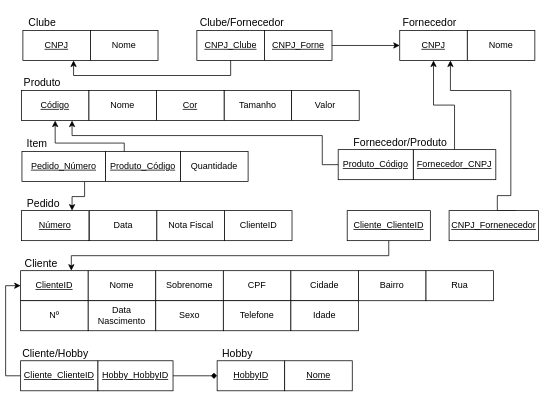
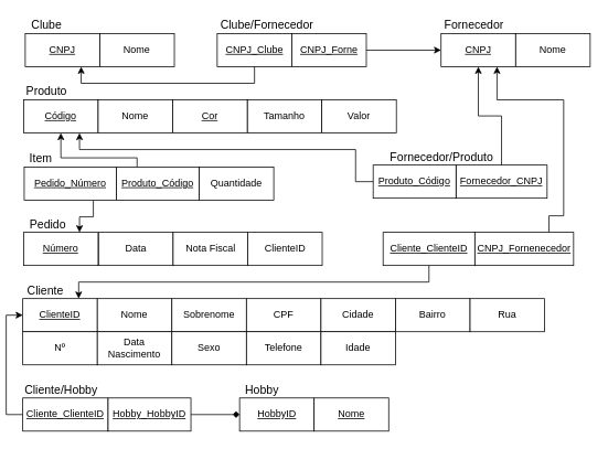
  <mxCell id="0" />
  <mxCell id="1" parent="0" />
  <mxCell id="2" value="&lt;u&gt;CNPJ&lt;/u&gt;" style="rounded=0;whiteSpace=wrap;html=1;" parent="1" vertex="1"><mxGeometry x="23" y="40" width="90" height="40" as="geometry" /></mxCell>
  <mxCell id="3" value="Nome" style="rounded=0;whiteSpace=wrap;html=1;" parent="1" vertex="1"><mxGeometry x="113" y="40" width="90" height="40" as="geometry" /></mxCell>
  <mxCell id="4" value="&lt;font style=&quot;font-size: 14px;&quot;&gt;Clube&lt;/font&gt;" style="text;html=1;strokeColor=none;fillColor=none;align=center;verticalAlign=middle;whiteSpace=wrap;rounded=0;" parent="1" vertex="1"><mxGeometry x="23" y="20" width="52" height="20" as="geometry" /></mxCell>
  <mxCell id="5" value="&lt;font style=&quot;font-size: 14px;&quot;&gt;Fornecedor&lt;/font&gt;" style="text;html=1;strokeColor=none;fillColor=none;align=center;verticalAlign=middle;whiteSpace=wrap;rounded=0;" parent="1" vertex="1"><mxGeometry x="525" y="20" width="80" height="20" as="geometry" /></mxCell>
  <mxCell id="6" value="&lt;u&gt;CNPJ&lt;/u&gt;" style="rounded=0;whiteSpace=wrap;html=1;" parent="1" vertex="1"><mxGeometry x="525" y="40" width="90" height="40" as="geometry" /></mxCell>
  <mxCell id="7" value="Nome" style="rounded=0;whiteSpace=wrap;html=1;" parent="1" vertex="1"><mxGeometry x="615" y="40" width="90" height="40" as="geometry" /></mxCell>
  <mxCell id="8" value="&lt;u&gt;CNPJ_Clube&lt;/u&gt;" style="rounded=0;whiteSpace=wrap;html=1;" parent="1" vertex="1"><mxGeometry x="254.75" y="40" width="90" height="40" as="geometry" /></mxCell>
  <mxCell id="9" style="edgeStyle=orthogonalEdgeStyle;rounded=0;orthogonalLoop=1;jettySize=auto;html=1;entryX=0;entryY=0.5;entryDx=0;entryDy=0;" parent="1" source="10" target="6" edge="1"><mxGeometry relative="1" as="geometry"><mxPoint x="548" y="80" as="targetPoint" /></mxGeometry></mxCell>
  <mxCell id="10" value="&lt;u&gt;CNPJ_Forne&lt;/u&gt;" style="rounded=0;whiteSpace=wrap;html=1;" parent="1" vertex="1"><mxGeometry x="344.75" y="40" width="90" height="40" as="geometry" /></mxCell>
  <mxCell id="11" value="&lt;font style=&quot;font-size: 14px;&quot;&gt;Clube/Fornecedor&lt;/font&gt;" style="text;html=1;strokeColor=none;fillColor=none;align=center;verticalAlign=middle;whiteSpace=wrap;rounded=0;" parent="1" vertex="1"><mxGeometry x="254.75" y="20" width="120.25" height="20" as="geometry" /></mxCell>
  <mxCell id="12" value="&lt;font style=&quot;font-size: 14px;&quot;&gt;Cliente&lt;/font&gt;" style="text;html=1;strokeColor=none;fillColor=none;align=center;verticalAlign=middle;whiteSpace=wrap;rounded=0;" parent="1" vertex="1"><mxGeometry x="20" y="340" width="55" height="20" as="geometry" /></mxCell>
  <mxCell id="13" value="&lt;u&gt;Código&lt;/u&gt;" style="rounded=0;whiteSpace=wrap;html=1;" parent="1" vertex="1"><mxGeometry x="21" y="120" width="90" height="40" as="geometry" /></mxCell>
  <mxCell id="14" value="Nome" style="rounded=0;whiteSpace=wrap;html=1;" parent="1" vertex="1"><mxGeometry x="111" y="120" width="90" height="40" as="geometry" /></mxCell>
  <mxCell id="15" value="Tamanho" style="rounded=0;whiteSpace=wrap;html=1;" parent="1" vertex="1"><mxGeometry x="291" y="120" width="90" height="40" as="geometry" /></mxCell>
  <mxCell id="16" value="Valor" style="rounded=0;whiteSpace=wrap;html=1;" parent="1" vertex="1"><mxGeometry x="381" y="120" width="90" height="40" as="geometry" /></mxCell>
  <mxCell id="17" value="&lt;font style=&quot;font-size: 14px;&quot;&gt;Produto&lt;/font&gt;" style="text;html=1;strokeColor=none;fillColor=none;align=center;verticalAlign=middle;whiteSpace=wrap;rounded=0;" parent="1" vertex="1"><mxGeometry x="20" y="100" width="57.5" height="20" as="geometry" /></mxCell>
  <mxCell id="18" style="edgeStyle=orthogonalEdgeStyle;rounded=0;orthogonalLoop=1;jettySize=auto;html=1;exitX=0;exitY=0.5;exitDx=0;exitDy=0;entryX=0;entryY=0.5;entryDx=0;entryDy=0;" parent="1" source="19" target="38" edge="1"><mxGeometry relative="1" as="geometry" /></mxCell>
  <mxCell id="19" value="&lt;u&gt;Cliente_ClienteID&lt;/u&gt;" style="rounded=0;whiteSpace=wrap;html=1;" parent="1" vertex="1"><mxGeometry x="20" y="480" width="103" height="40" as="geometry" /></mxCell>
  <mxCell id="20" style="edgeStyle=orthogonalEdgeStyle;rounded=0;orthogonalLoop=1;jettySize=auto;html=1;exitX=1;exitY=0.5;exitDx=0;exitDy=0;entryX=0;entryY=0.5;entryDx=0;entryDy=0;endArrow=diamond;" edge="1" parent="1" source="21" target="60"><mxGeometry relative="1" as="geometry" /></mxCell>
  <mxCell id="21" value="&lt;u&gt;Hobby_HobbyID&lt;/u&gt;" style="rounded=0;whiteSpace=wrap;html=1;" parent="1" vertex="1"><mxGeometry x="123" y="480" width="100" height="40" as="geometry" /></mxCell>
  <mxCell id="22" value="&lt;font style=&quot;font-size: 14px;&quot;&gt;Cliente/Hobby&lt;/font&gt;" style="text;html=1;strokeColor=none;fillColor=none;align=center;verticalAlign=middle;whiteSpace=wrap;rounded=0;" parent="1" vertex="1"><mxGeometry x="20" y="460" width="93" height="20" as="geometry" /></mxCell>
  <mxCell id="23" value="&lt;u&gt;Cor&lt;/u&gt;" style="rounded=0;whiteSpace=wrap;html=1;" parent="1" vertex="1"><mxGeometry x="201" y="120" width="90" height="40" as="geometry" /></mxCell>
  <mxCell id="24" style="edgeStyle=orthogonalEdgeStyle;rounded=0;orthogonalLoop=1;jettySize=auto;html=1;exitX=0.5;exitY=0;exitDx=0;exitDy=0;entryX=0.5;entryY=1;entryDx=0;entryDy=0;" parent="1" source="25" target="6" edge="1"><mxGeometry relative="1" as="geometry" /></mxCell>
  <mxCell id="25" value="&lt;u&gt;Fornecedor_CNPJ&lt;/u&gt;" style="rounded=0;whiteSpace=wrap;html=1;" parent="1" vertex="1"><mxGeometry x="543" y="198.75" width="110" height="40" as="geometry" /></mxCell>
  <mxCell id="26" value="&lt;u&gt;Produto_Código&lt;/u&gt;" style="rounded=0;whiteSpace=wrap;html=1;" parent="1" vertex="1"><mxGeometry x="443" y="198.75" width="100" height="40" as="geometry" /></mxCell>
  <mxCell id="27" value="&lt;font style=&quot;font-size: 14px;&quot;&gt;Fornecedor/Produto&lt;/font&gt;" style="text;html=1;strokeColor=none;fillColor=none;align=center;verticalAlign=middle;whiteSpace=wrap;rounded=0;" parent="1" vertex="1"><mxGeometry x="461.75" y="181.25" width="128" height="17.5" as="geometry" /></mxCell>
  <mxCell id="28" style="edgeStyle=orthogonalEdgeStyle;rounded=0;orthogonalLoop=1;jettySize=auto;html=1;exitX=0.5;exitY=1;exitDx=0;exitDy=0;" parent="1" source="27" target="27" edge="1"><mxGeometry relative="1" as="geometry" /></mxCell>
  <mxCell id="29" style="edgeStyle=orthogonalEdgeStyle;rounded=0;orthogonalLoop=1;jettySize=auto;html=1;exitX=0.5;exitY=1;exitDx=0;exitDy=0;entryX=0.75;entryY=0;entryDx=0;entryDy=0;" parent="1" source="30" target="38" edge="1"><mxGeometry relative="1" as="geometry" /></mxCell>
  <mxCell id="30" value="&lt;u&gt;Cliente_ClienteID&lt;/u&gt;" style="rounded=0;whiteSpace=wrap;html=1;" parent="1" vertex="1"><mxGeometry x="455" y="280" width="110.75" height="40" as="geometry" /></mxCell>
  <mxCell id="31" style="edgeStyle=orthogonalEdgeStyle;rounded=0;orthogonalLoop=1;jettySize=auto;html=1;entryX=0.75;entryY=1;entryDx=0;entryDy=0;exitX=0.75;exitY=0;exitDx=0;exitDy=0;" parent="1" source="32" target="6" edge="1"><mxGeometry relative="1" as="geometry"><Array as="points"><mxPoint x="655" y="260" /><mxPoint x="673" y="260" /><mxPoint x="673" y="120" /><mxPoint x="593" y="120" /></Array><mxPoint x="713" y="260" as="sourcePoint" /></mxGeometry></mxCell>
- <mxCell id="32" value="&lt;u&gt;CNPJ_Fornenecedor&lt;/u&gt;" style="rounded=0;whiteSpace=wrap;html=1;" parent="1" vertex="1"><mxGeometry x="590.75" y="280" width="119.25" height="40" as="geometry" /></mxCell>
+ <mxCell id="32" value="&lt;u&gt;CNPJ_Fornenecedor&lt;/u&gt;" style="rounded=0;whiteSpace=wrap;html=1;" parent="1" vertex="1"><mxGeometry x="565.75" y="280" width="119.25" height="40" as="geometry" /></mxCell>
  <mxCell id="33" value="&lt;font style=&quot;font-size: 14px;&quot;&gt;Pedido&lt;/font&gt;" style="text;html=1;strokeColor=none;fillColor=none;align=center;verticalAlign=middle;whiteSpace=wrap;rounded=0;" parent="1" vertex="1"><mxGeometry x="21.5" y="260" width="56.5" height="20" as="geometry" /></mxCell>
  <mxCell id="34" value="&lt;u&gt;Número&lt;/u&gt;" style="rounded=0;whiteSpace=wrap;html=1;" parent="1" vertex="1"><mxGeometry x="21" y="280" width="90" height="40" as="geometry" /></mxCell>
  <mxCell id="35" value="Data" style="rounded=0;whiteSpace=wrap;html=1;" parent="1" vertex="1"><mxGeometry x="111.5" y="280" width="90" height="40" as="geometry" /></mxCell>
  <mxCell id="36" value="Nota Fiscal" style="rounded=0;whiteSpace=wrap;html=1;" parent="1" vertex="1"><mxGeometry x="201.5" y="280" width="90" height="40" as="geometry" /></mxCell>
  <mxCell id="37" value="ClienteID" style="rounded=0;whiteSpace=wrap;html=1;" parent="1" vertex="1"><mxGeometry x="291.5" y="280" width="90" height="40" as="geometry" /></mxCell>
  <mxCell id="38" value="&lt;u&gt;ClienteID&lt;/u&gt;" style="rounded=0;whiteSpace=wrap;html=1;" parent="1" vertex="1"><mxGeometry x="20" y="360" width="90" height="40" as="geometry" /></mxCell>
  <mxCell id="39" value="Nome" style="rounded=0;whiteSpace=wrap;html=1;" parent="1" vertex="1"><mxGeometry x="110" y="360" width="90" height="40" as="geometry" /></mxCell>
  <mxCell id="40" value="Sobrenome" style="rounded=0;whiteSpace=wrap;html=1;" parent="1" vertex="1"><mxGeometry x="200" y="360" width="90" height="40" as="geometry" /></mxCell>
  <mxCell id="41" value="CPF" style="rounded=0;whiteSpace=wrap;html=1;" parent="1" vertex="1"><mxGeometry x="290" y="360" width="90" height="40" as="geometry" /></mxCell>
  <mxCell id="42" value="Cidade" style="rounded=0;whiteSpace=wrap;html=1;" parent="1" vertex="1"><mxGeometry x="380" y="360" width="90" height="40" as="geometry" /></mxCell>
  <mxCell id="43" value="Bairro" style="rounded=0;whiteSpace=wrap;html=1;" parent="1" vertex="1"><mxGeometry x="470" y="360" width="90" height="40" as="geometry" /></mxCell>
  <mxCell id="44" value="Nº" style="rounded=0;whiteSpace=wrap;html=1;" parent="1" vertex="1"><mxGeometry x="20" y="400" width="90" height="40" as="geometry" /></mxCell>
  <mxCell id="45" value="Data Nascimento" style="rounded=0;whiteSpace=wrap;html=1;" parent="1" vertex="1"><mxGeometry x="110" y="400" width="90" height="40" as="geometry" /></mxCell>
  <mxCell id="46" value="Sexo" style="rounded=0;whiteSpace=wrap;html=1;" parent="1" vertex="1"><mxGeometry x="200" y="400" width="90" height="40" as="geometry" /></mxCell>
  <mxCell id="47" value="Rua" style="rounded=0;whiteSpace=wrap;html=1;" parent="1" vertex="1"><mxGeometry x="560" y="360" width="90" height="40" as="geometry" /></mxCell>
  <mxCell id="48" style="edgeStyle=orthogonalEdgeStyle;rounded=0;orthogonalLoop=1;jettySize=auto;html=1;exitX=0.5;exitY=1;exitDx=0;exitDy=0;" parent="1" source="38" target="38" edge="1"><mxGeometry relative="1" as="geometry" /></mxCell>
  <mxCell id="49" style="edgeStyle=orthogonalEdgeStyle;rounded=0;orthogonalLoop=1;jettySize=auto;html=1;exitX=0.25;exitY=0;exitDx=0;exitDy=0;entryX=0.5;entryY=1;entryDx=0;entryDy=0;" parent="1" source="50" target="13" edge="1"><mxGeometry relative="1" as="geometry"><Array as="points"><mxPoint x="158" y="190" /><mxPoint x="66" y="190" /></Array></mxGeometry></mxCell>
  <mxCell id="50" value="&lt;u&gt;Produto_Código&lt;/u&gt;" style="rounded=0;whiteSpace=wrap;html=1;" parent="1" vertex="1"><mxGeometry x="133" y="201.25" width="100" height="40" as="geometry" /></mxCell>
  <mxCell id="51" style="edgeStyle=orthogonalEdgeStyle;rounded=0;orthogonalLoop=1;jettySize=auto;html=1;exitX=0.75;exitY=1;exitDx=0;exitDy=0;entryX=0.75;entryY=0;entryDx=0;entryDy=0;" edge="1" parent="1" source="52" target="34"><mxGeometry relative="1" as="geometry" /></mxCell>
  <mxCell id="52" value="&lt;u&gt;Pedido_Número&lt;/u&gt;" style="rounded=0;whiteSpace=wrap;html=1;" parent="1" vertex="1"><mxGeometry x="21.75" y="201.25" width="111.25" height="40" as="geometry" /></mxCell>
  <mxCell id="53" value="&lt;font style=&quot;font-size: 14px;&quot;&gt;Item&lt;/font&gt;" style="text;html=1;strokeColor=none;fillColor=none;align=center;verticalAlign=middle;whiteSpace=wrap;rounded=0;" parent="1" vertex="1"><mxGeometry x="21.75" y="181.25" width="40" height="20" as="geometry" /></mxCell>
  <mxCell id="54" style="edgeStyle=orthogonalEdgeStyle;rounded=0;orthogonalLoop=1;jettySize=auto;html=1;exitX=0.5;exitY=1;exitDx=0;exitDy=0;" parent="1" source="53" target="53" edge="1"><mxGeometry relative="1" as="geometry" /></mxCell>
  <mxCell id="55" value="Telefone" style="rounded=0;whiteSpace=wrap;html=1;" parent="1" vertex="1"><mxGeometry x="290" y="400" width="90" height="40" as="geometry" /></mxCell>
  <mxCell id="56" value="Quantidade" style="rounded=0;whiteSpace=wrap;html=1;" parent="1" vertex="1"><mxGeometry x="233" y="201.25" width="90" height="40" as="geometry" /></mxCell>
  <mxCell id="57" style="edgeStyle=orthogonalEdgeStyle;rounded=0;orthogonalLoop=1;jettySize=auto;html=1;entryX=0.75;entryY=1;entryDx=0;entryDy=0;exitX=0.5;exitY=1;exitDx=0;exitDy=0;" edge="1" parent="1" source="8" target="2"><mxGeometry relative="1" as="geometry"><mxPoint x="127.5" y="120" as="sourcePoint" /><mxPoint x="240.5" y="140" as="targetPoint" /></mxGeometry></mxCell>
  <mxCell id="58" style="edgeStyle=orthogonalEdgeStyle;rounded=0;orthogonalLoop=1;jettySize=auto;html=1;entryX=0.75;entryY=1;entryDx=0;entryDy=0;exitX=0;exitY=0.5;exitDx=0;exitDy=0;" edge="1" parent="1" source="26" target="13"><mxGeometry relative="1" as="geometry"><mxPoint x="391.75" y="200" as="sourcePoint" /><mxPoint x="75.75" y="170" as="targetPoint" /><Array as="points"><mxPoint x="421.75" y="219" /><mxPoint x="421.75" y="180" /><mxPoint x="88.75" y="180" /></Array></mxGeometry></mxCell>
  <mxCell id="59" value="Idade" style="rounded=0;whiteSpace=wrap;html=1;" vertex="1" parent="1"><mxGeometry x="380" y="400" width="90" height="40" as="geometry" /></mxCell>
  <mxCell id="60" value="&lt;u&gt;HobbyID&lt;/u&gt;" style="rounded=0;whiteSpace=wrap;html=1;" vertex="1" parent="1"><mxGeometry x="281.75" y="480" width="90" height="40" as="geometry" /></mxCell>
  <mxCell id="61" value="&lt;u&gt;Nome&lt;/u&gt;" style="rounded=0;whiteSpace=wrap;html=1;" vertex="1" parent="1"><mxGeometry x="371.75" y="480" width="90" height="40" as="geometry" /></mxCell>
  <mxCell id="62" value="&lt;font style=&quot;font-size: 14px;&quot;&gt;Hobby&lt;/font&gt;" style="text;html=1;strokeColor=none;fillColor=none;align=center;verticalAlign=middle;whiteSpace=wrap;rounded=0;" vertex="1" parent="1"><mxGeometry x="281.75" y="460" width="53.5" height="20" as="geometry" /></mxCell>
